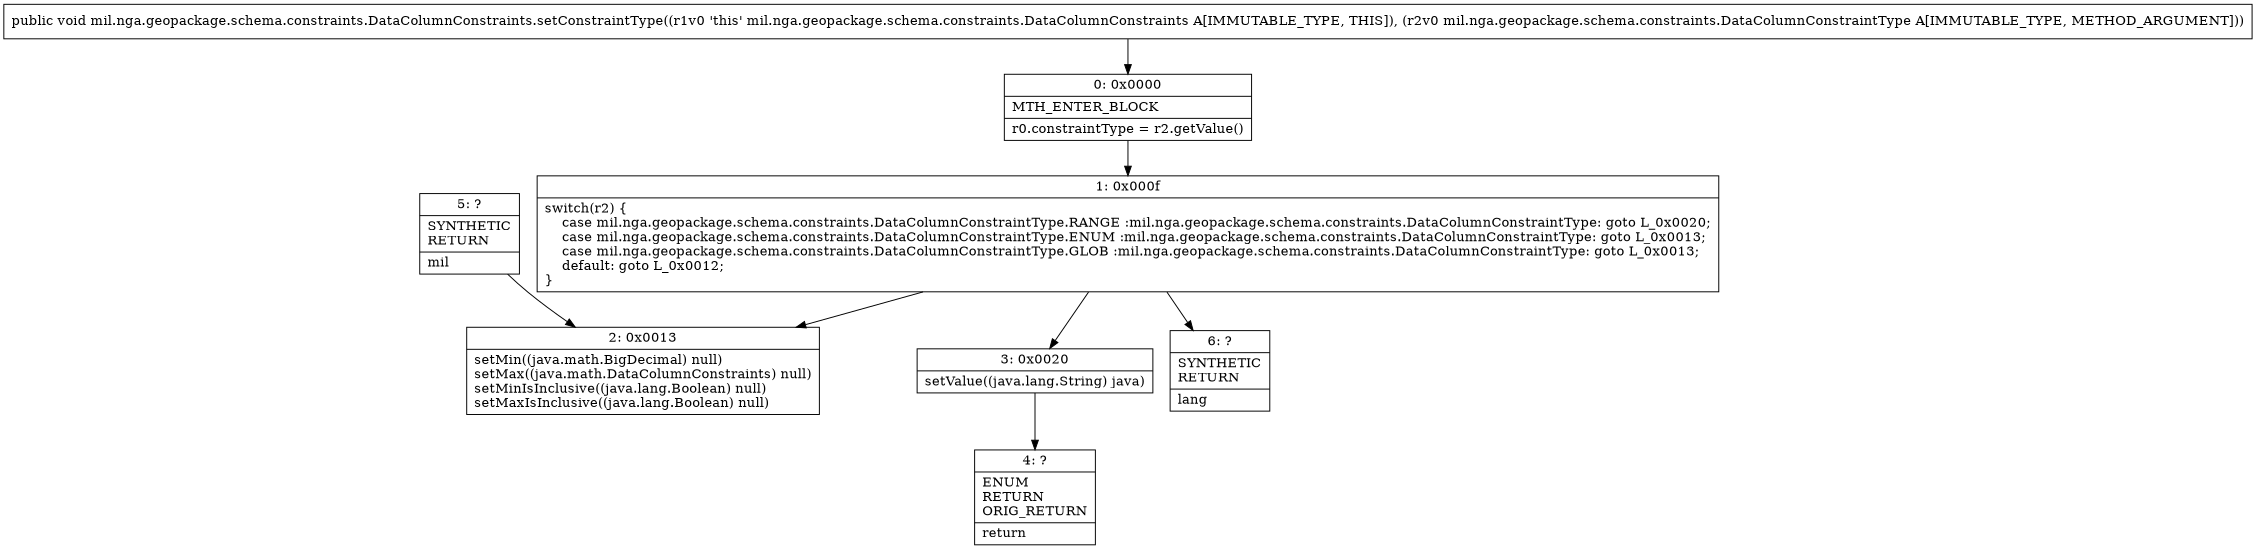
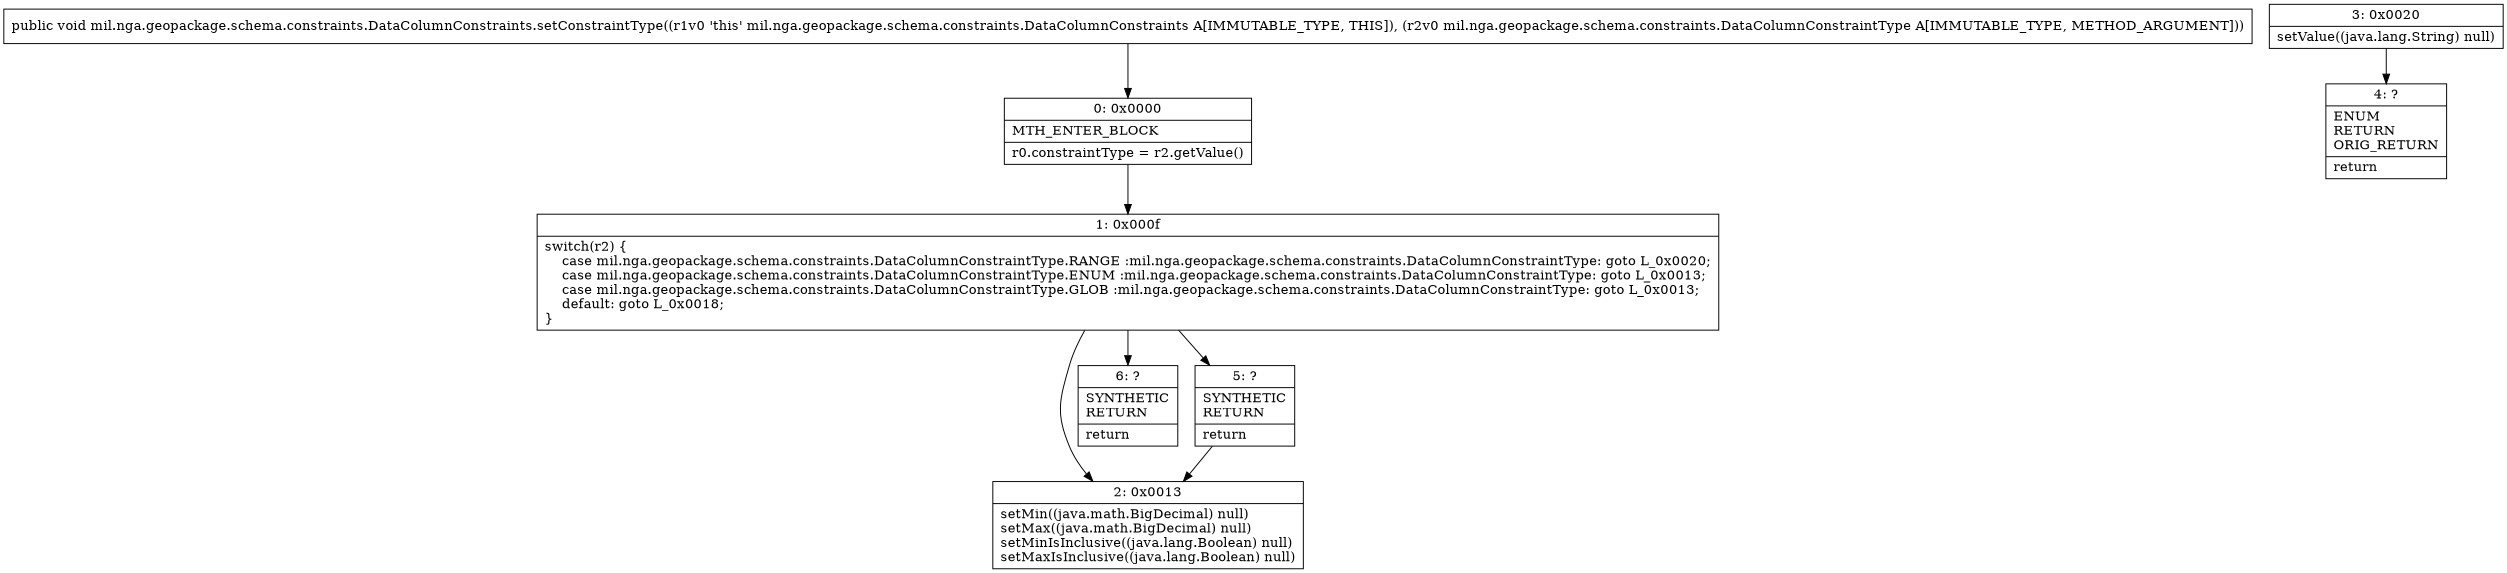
  digraph {
    fontname="DejaVu Serif"
    node [fontname="DejaVu Serif" shape=record]
    edge [fontname="DejaVu Serif"]
    n1 [label="{0\:\ 0x0000|MTH_ENTER_BLOCK\l|r0.constraintType = r2.getValue()\l}"]
-   n2 [label="{1\:\ 0x000f|switch(r2) \{\l    case mil.nga.geopackage.schema.constraints.DataColumnConstraintType.RANGE :mil.nga.geopackage.schema.constraints.DataColumnConstraintType: goto L_0x0020;\l    case mil.nga.geopackage.schema.constraints.DataColumnConstraintType.ENUM :mil.nga.geopackage.schema.constraints.DataColumnConstraintType: goto L_0x0013;\l    case mil.nga.geopackage.schema.constraints.DataColumnConstraintType.GLOB :mil.nga.geopackage.schema.constraints.DataColumnConstraintType: goto L_0x0013;\l    default: goto L_0x0012;\l\}\l}"]
-   n3 [label="{2\:\ 0x0013|setMin((java.math.BigDecimal) null)\lsetMax((java.math.DataColumnConstraints) null)\lsetMinIsInclusive((java.lang.Boolean) null)\lsetMaxIsInclusive((java.lang.Boolean) null)\l}"]
-   n4 [label="{3\:\ 0x0020|setValue((java.lang.String) java)\l}"]
-   n5 [label="{6\:\ ?|SYNTHETIC\lRETURN\l|lang\l}"]
+   n2 [label="{1\:\ 0x000f|switch(r2) \{\l    case mil.nga.geopackage.schema.constraints.DataColumnConstraintType.RANGE :mil.nga.geopackage.schema.constraints.DataColumnConstraintType: goto L_0x0020;\l    case mil.nga.geopackage.schema.constraints.DataColumnConstraintType.ENUM :mil.nga.geopackage.schema.constraints.DataColumnConstraintType: goto L_0x0013;\l    case mil.nga.geopackage.schema.constraints.DataColumnConstraintType.GLOB :mil.nga.geopackage.schema.constraints.DataColumnConstraintType: goto L_0x0013;\l    default: goto L_0x0018;\l\}\l}"]
+   n3 [label="{2\:\ 0x0013|setMin((java.math.BigDecimal) null)\lsetMax((java.math.BigDecimal) null)\lsetMinIsInclusive((java.lang.Boolean) null)\lsetMaxIsInclusive((java.lang.Boolean) null)\l}"]
+   n4 [label="{3\:\ 0x0020|setValue((java.lang.String) null)\l}"]
+   n5 [label="{6\:\ ?|SYNTHETIC\lRETURN\l|return\l}"]
    n6 [label="{4\:\ ?|ENUM\lRETURN\lORIG_RETURN\l|return\l}"]
-   n7 [label="{5\:\ ?|SYNTHETIC\lRETURN\l|mil\l}"]
+   n7 [label="{5\:\ ?|SYNTHETIC\lRETURN\l|return\l}"]
    n8 [label="{public void mil.nga.geopackage.schema.constraints.DataColumnConstraints.setConstraintType((r1v0 'this' mil.nga.geopackage.schema.constraints.DataColumnConstraints A[IMMUTABLE_TYPE, THIS]), (r2v0 mil.nga.geopackage.schema.constraints.DataColumnConstraintType A[IMMUTABLE_TYPE, METHOD_ARGUMENT])) }"]
    n1 -> n2
    n2 -> n3
-   n2 -> n4
+   n2 -> n7
    n2 -> n5
    n4 -> n6
    n7 -> n3
    n8 -> n1
  }
